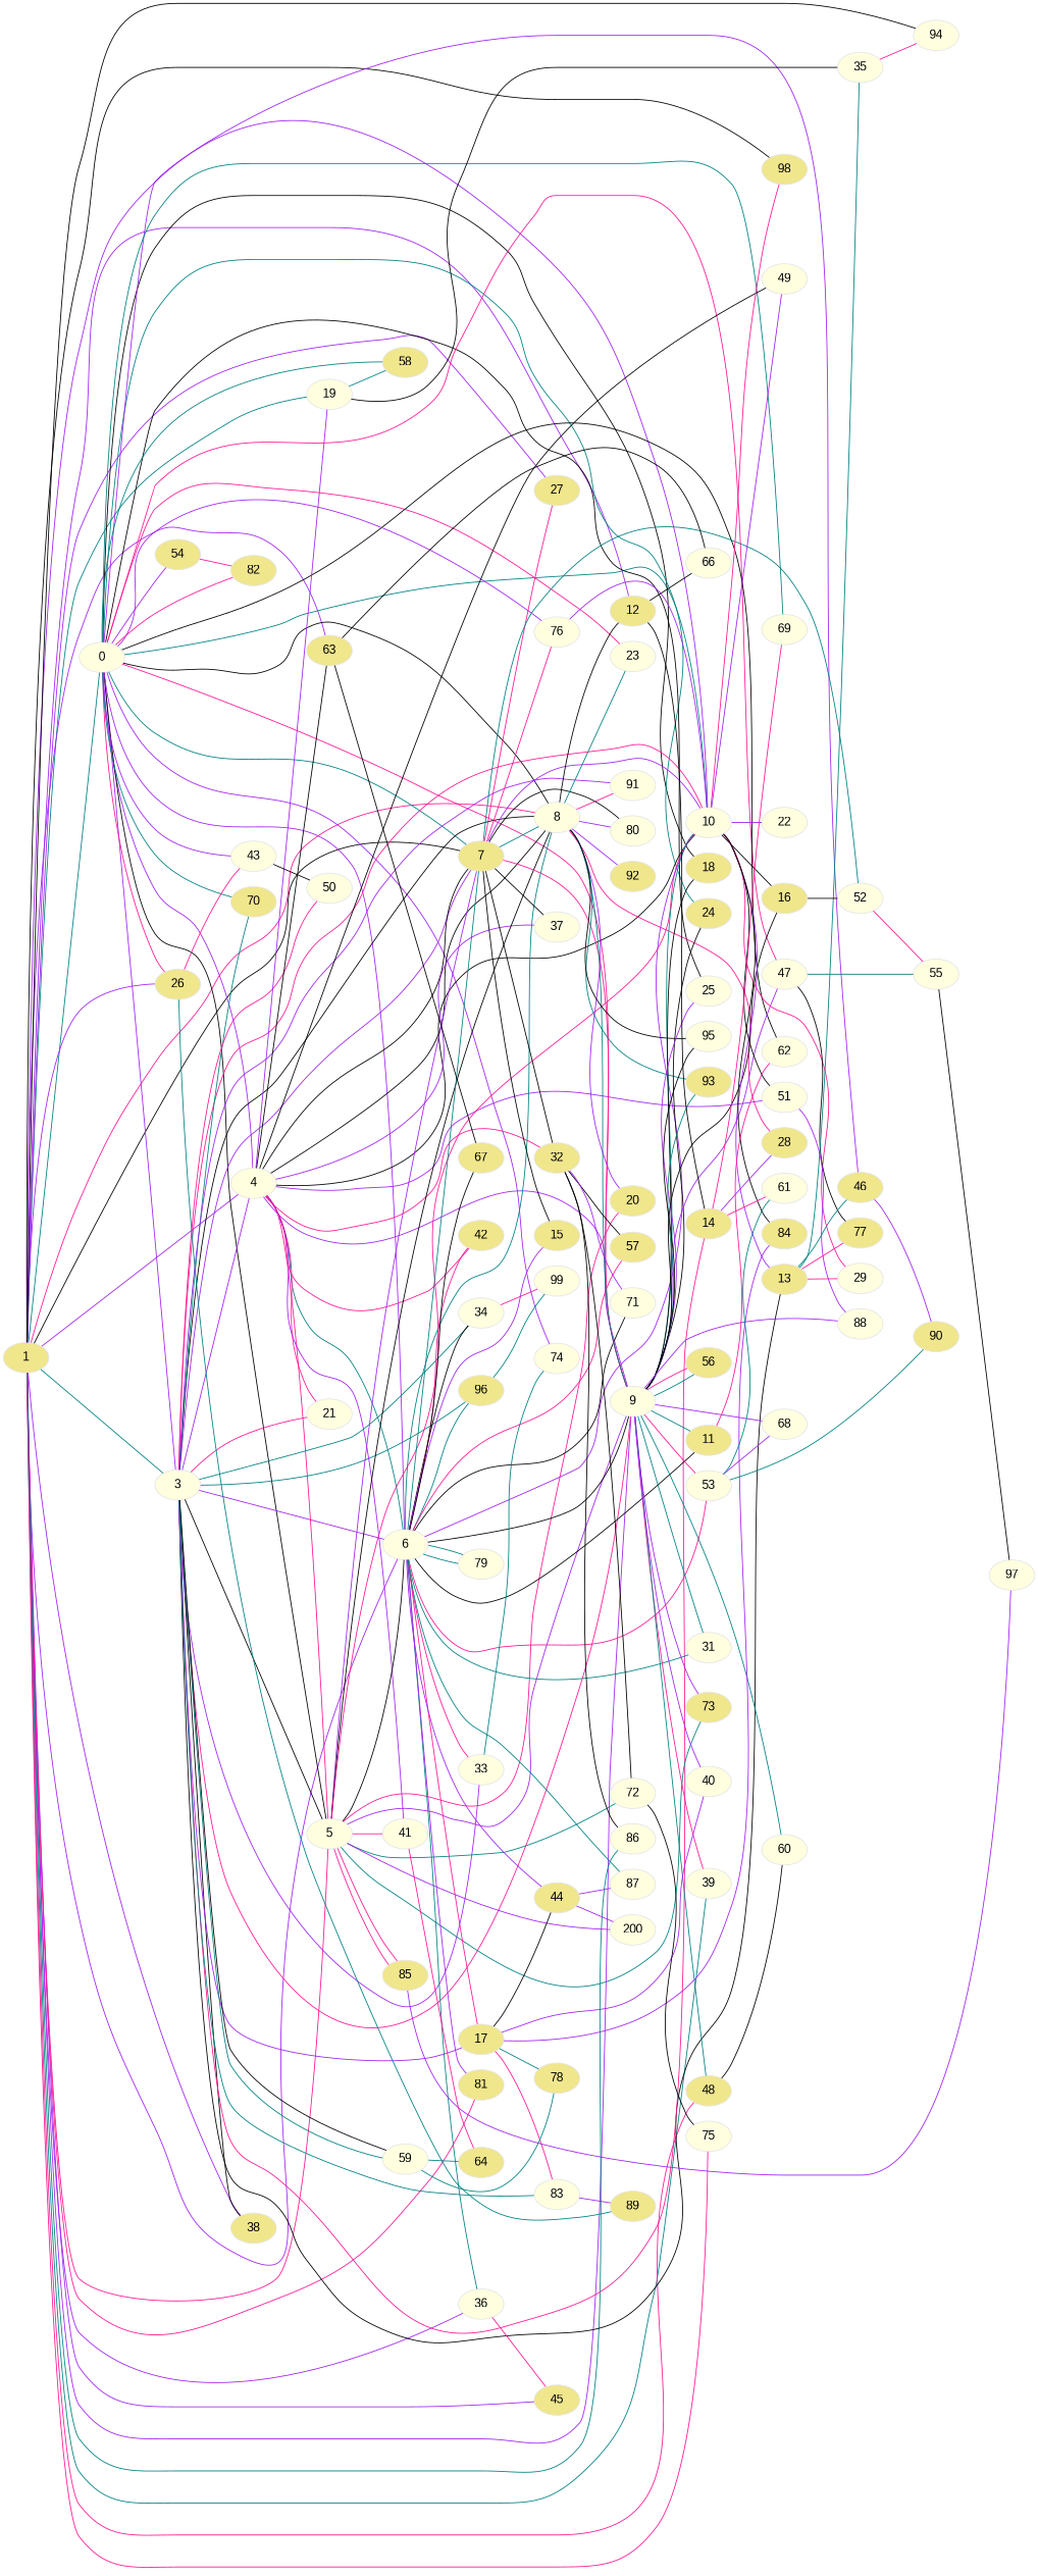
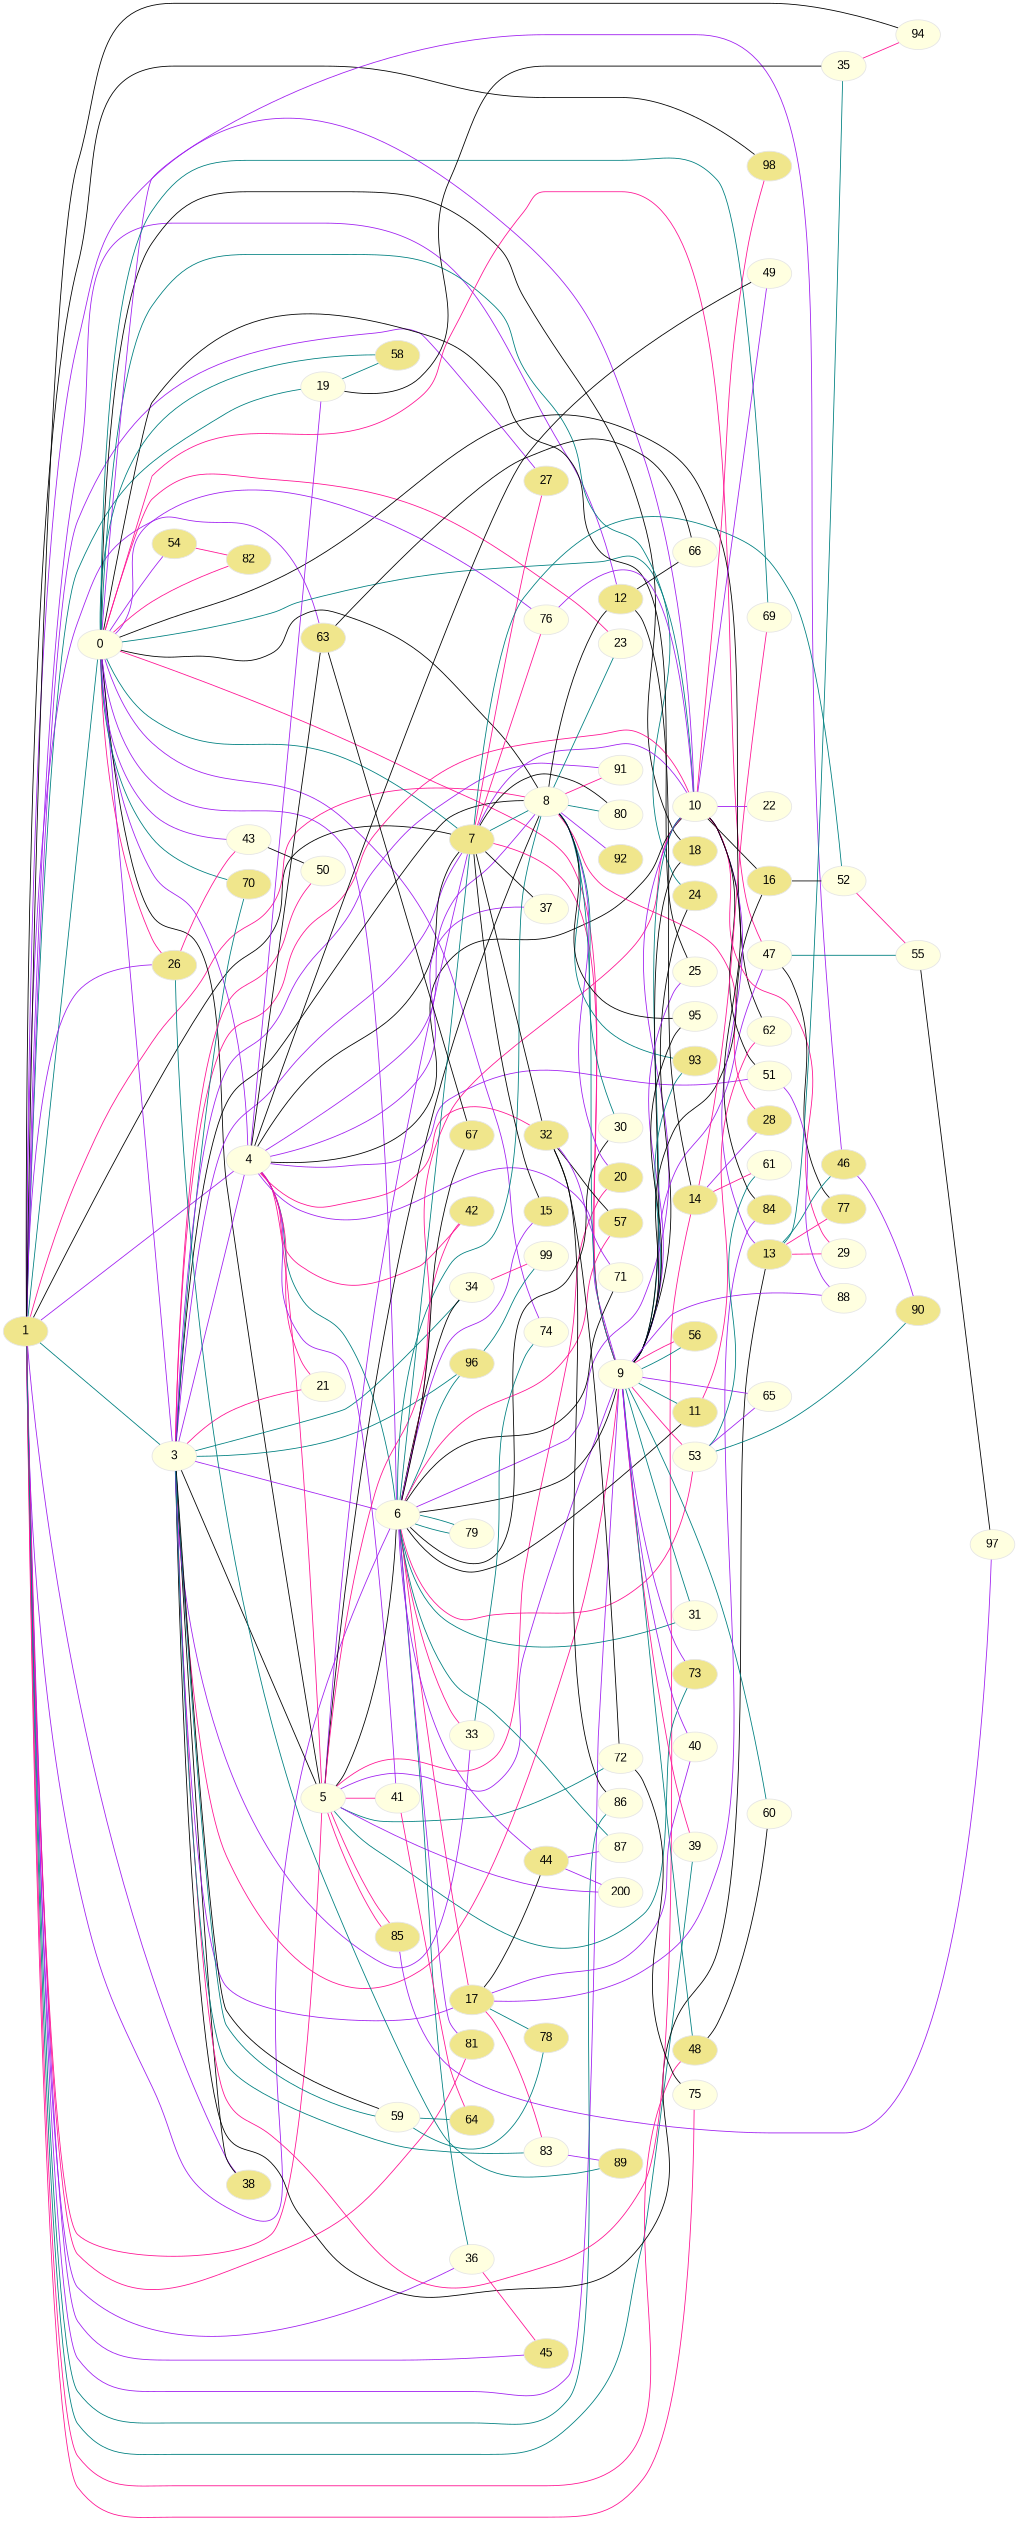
  graph {
    fontname="Liberation Sans"
    rankdir=LR
    node [color=gray90 fillcolor=lightyellow fontname="Liberation Sans" style=filled]
    edge [color=purple fontname="Liberation Sans"]
    1 [fillcolor=khaki]
    n2 [label=0]
    3
    4
    5
    6
    7 [fillcolor=khaki]
    8
    9
    10
    12 [fillcolor=khaki]
    19
    26 [fillcolor=khaki]
    27 [fillcolor=khaki]
    36
    38 [fillcolor=khaki]
    39
    45 [fillcolor=khaki]
    48 [fillcolor=khaki]
    63 [fillcolor=khaki]
    75
    81 [fillcolor=khaki]
    86
    94
    98 [fillcolor=khaki]
    54 [fillcolor=khaki]
    18 [fillcolor=khaki]
    23
    24 [fillcolor=khaki]
    25
    43
    46 [fillcolor=khaki]
    47
    58 [fillcolor=khaki]
    62
    69
    70 [fillcolor=khaki]
    74
    76
    82 [fillcolor=khaki]
    13 [fillcolor=khaki]
    14 [fillcolor=khaki]
    17 [fillcolor=khaki]
    21
    33
    34
    50
    59
    83
    91
    96 [fillcolor=khaki]
    32 [fillcolor=khaki]
    37
    41
    42 [fillcolor=khaki]
    49
    51
    20 [fillcolor=khaki]
    72
    73 [fillcolor=khaki]
    85 [fillcolor=khaki]
    n62 [label=200]
    11 [fillcolor=khaki]
    15 [fillcolor=khaki]
+   30
    31
    44 [fillcolor=khaki]
    53
    57 [fillcolor=khaki]
    67 [fillcolor=khaki]
    71
    79
    87
    52
    80
    28 [fillcolor=khaki]
    92 [fillcolor=khaki]
    93 [fillcolor=khaki]
    95
    16 [fillcolor=khaki]
    40
    56 [fillcolor=khaki]
    60
-   68
+   68 [label=65]
    88
    22
    29
    84 [fillcolor=khaki]
    66
    35
    89 [fillcolor=khaki]
    90 [fillcolor=khaki]
    77 [fillcolor=khaki]
    55
    61
    78 [fillcolor=khaki]
    99
    64 [fillcolor=khaki]
    97
    1 -- n2 [color=teal]
    1 -- 3 [color=teal]
    1 -- 4
    1 -- 5 [color=deeppink]
    1 -- 6
    1 -- 7 [color=black]
    1 -- 8 [color=deeppink]
    1 -- 9
    1 -- 10
    1 -- 12
    1 -- 19 [color=teal]
    1 -- 26
    1 -- 27
    1 -- 36
    1 -- 38
    1 -- 39 [color=teal]
    1 -- 45
    1 -- 48 [color=deeppink]
    1 -- 63
    1 -- 75 [color=deeppink]
    1 -- 81 [color=deeppink]
    1 -- 86 [color=teal]
    1 -- 94 [color=black]
    1 -- 98 [color=black]
    n2 -- 3
    n2 -- 4
    n2 -- 5 [color=black]
    n2 -- 6
    n2 -- 7 [color=teal]
    n2 -- 8 [color=black]
    n2 -- 9 [color=deeppink]
    n2 -- 10 [color=teal]
    n2 -- 26 [color=deeppink]
    n2 -- 54
    n2 -- 18 [color=black]
    n2 -- 23 [color=deeppink]
    n2 -- 24 [color=teal]
    n2 -- 25 [color=black]
    n2 -- 43
    n2 -- 46
    n2 -- 47 [color=deeppink]
    n2 -- 58 [color=teal]
    n2 -- 62 [color=black]
    n2 -- 69 [color=teal]
    n2 -- 70 [color=teal]
    n2 -- 74
    n2 -- 76
    n2 -- 82 [color=deeppink]
    3 -- 4
    3 -- 5 [color=black]
    3 -- 6
    3 -- 7
    3 -- 8 [color=black]
    3 -- 9 [color=deeppink]
    3 -- 10 [color=deeppink]
    3 -- 38 [color=black]
    3 -- 70 [color=teal]
    3 -- 13 [color=black]
    3 -- 14 [color=deeppink]
    3 -- 17
    3 -- 21 [color=deeppink]
    3 -- 33
    3 -- 34 [color=teal]
    3 -- 50 [color=deeppink]
    3 -- 59 [color=teal]
    3 -- 59 [color=black]
    3 -- 83 [color=teal]
    3 -- 91
    3 -- 96 [color=teal]
    4 -- 5 [color=deeppink]
    4 -- 6 [color=teal]
    4 -- 7 [color=black]
-   4 -- 8 [color=black]
+   4 -- 8
    4 -- 9
    4 -- 10 [color=black]
    4 -- 19
    4 -- 63 [color=black]
    4 -- 21 [color=deeppink]
    4 -- 32 [color=deeppink]
    4 -- 37
    4 -- 41
    4 -- 42 [color=deeppink]
    4 -- 49 [color=black]
    4 -- 51
    5 -- 6 [color=black]
    5 -- 7
    5 -- 8 [color=black]
    5 -- 9
    5 -- 10 [color=deeppink]
    5 -- 41 [color=deeppink]
    5 -- 20 [color=deeppink]
    5 -- 72 [color=teal]
    5 -- 73 [color=teal]
    5 -- 85 [color=deeppink]
    5 -- 85 [color=deeppink]
    5 -- n62
    6 -- 7 [color=teal]
    6 -- 8 [color=teal]
    6 -- 9 [color=black]
    6 -- 10
    6 -- 36 [color=teal]
    6 -- 81
    6 -- 17 [color=deeppink]
    6 -- 33 [color=deeppink]
    6 -- 34 [color=black]
    6 -- 96 [color=teal]
    6 -- 42 [color=deeppink]
    6 -- 11 [color=black]
    6 -- 15
+   6 -- 30 [color=black]
    6 -- 31 [color=teal]
    6 -- 44
    6 -- 53 [color=deeppink]
    6 -- 57 [color=deeppink]
    6 -- 67 [color=black]
    6 -- 71 [color=black]
    6 -- 79 [color=teal]
    6 -- 79 [color=teal]
    6 -- 87 [color=teal]
    7 -- 8 [color=teal]
    7 -- 9 [color=deeppink]
    7 -- 10
    7 -- 27 [color=deeppink]
    7 -- 76 [color=deeppink]
    7 -- 32 [color=black]
    7 -- 37 [color=black]
    7 -- 15 [color=black]
    7 -- 52 [color=teal]
    7 -- 80 [color=black]
    8 -- 9 [color=teal]
    8 -- 12 [color=black]
    8 -- 23 [color=teal]
    8 -- 91 [color=deeppink]
    8 -- 20
-   8 -- 80
+   8 -- 30 [color=teal]
+   8 -- 80 [color=teal]
    8 -- 28 [color=deeppink]
    8 -- 92
    8 -- 93 [color=teal]
    8 -- 95 [color=black]
    9 -- 10 [color=teal]
    9 -- 39 [color=deeppink]
    9 -- 48 [color=teal]
    9 -- 18 [color=black]
    9 -- 24 [color=black]
    9 -- 25
    9 -- 47
    9 -- 73
    9 -- 11 [color=teal]
    9 -- 31 [color=teal]
    9 -- 53 [color=deeppink]
    9 -- 93 [color=teal]
    9 -- 95 [color=black]
    9 -- 16 [color=black]
    9 -- 40
    9 -- 56 [color=teal]
    9 -- 56 [color=deeppink]
    9 -- 60 [color=teal]
    9 -- 68
    9 -- 88
    10 -- 98 [color=deeppink]
    10 -- 13
    10 -- 49
    10 -- 51 [color=black]
    10 -- 16 [color=black]
    10 -- 22
    10 -- 29 [color=deeppink]
    10 -- 84 [color=black]
    12 -- 14 [color=black]
    12 -- 66 [color=black]
    19 -- 58 [color=teal]
    19 -- 35 [color=black]
    26 -- 43 [color=deeppink]
    26 -- 89 [color=teal]
    36 -- 45 [color=deeppink]
    48 -- 60 [color=black]
    63 -- 67 [color=black]
    63 -- 66 [color=black]
    54 -- 82 [color=deeppink]
    43 -- 50 [color=black]
    46 -- 90
    47 -- 77 [color=black]
    47 -- 55 [color=teal]
    76 -- 10
    13 -- 46 [color=teal]
    13 -- 29 [color=deeppink]
    13 -- 35 [color=teal]
    13 -- 77 [color=deeppink]
    14 -- 69 [color=deeppink]
    14 -- 28
    14 -- 61 [color=deeppink]
    17 -- 83 [color=deeppink]
    17 -- 44 [color=black]
    17 -- 40
    17 -- 84
    17 -- 78 [color=teal]
    33 -- 74 [color=teal]
    34 -- 99 [color=deeppink]
    59 -- 78 [color=teal]
    59 -- 64 [color=teal]
    83 -- 89
    96 -- 99 [color=teal]
    32 -- 86 [color=black]
    32 -- 72 [color=black]
    32 -- 57 [color=black]
    32 -- 71
    41 -- 64 [color=deeppink]
    51 -- 88
    72 -- 75 [color=black]
    85 -- 97
    11 -- 62 [color=deeppink]
    44 -- n62
    44 -- 87
    53 -- 68
    53 -- 90 [color=teal]
    53 -- 61 [color=teal]
    52 -- 55 [color=deeppink]
    16 -- 52 [color=black]
    35 -- 94 [color=deeppink]
    55 -- 97 [color=black]
  }
